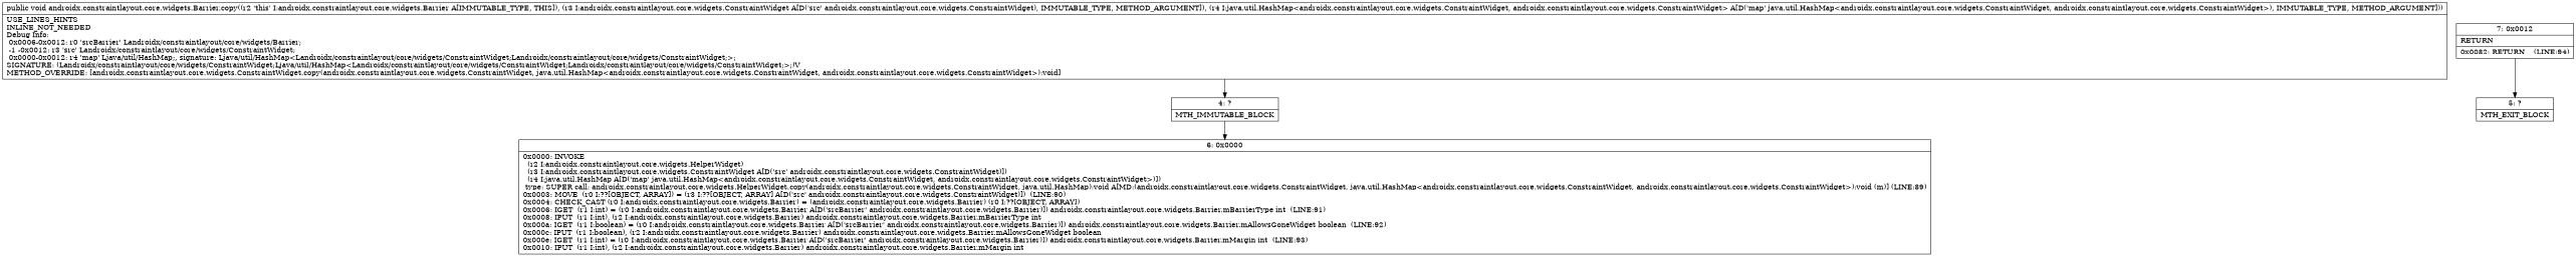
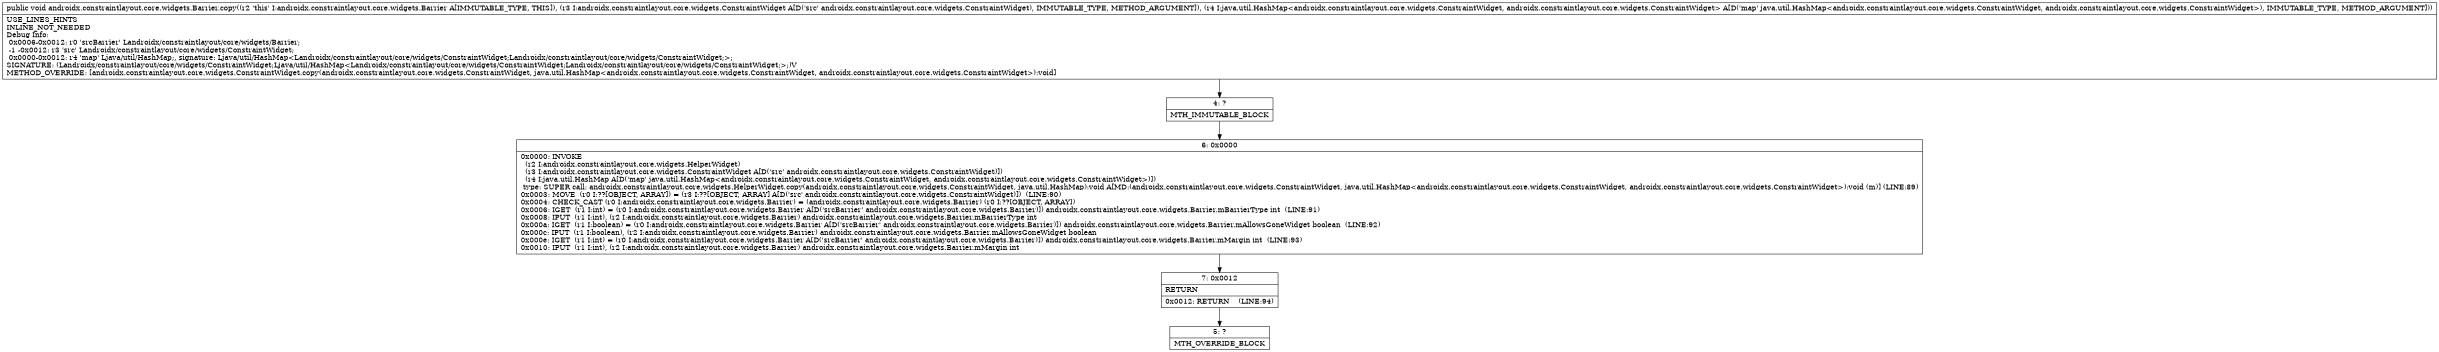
  digraph {
    node [shape=record]
    n1 [label="{4\:\ ?|MTH_IMMUTABLE_BLOCK\l}"]
    n2 [label="{6\:\ 0x0000|0x0000: INVOKE  \l  (r2 I:androidx.constraintlayout.core.widgets.HelperWidget)\l  (r3 I:androidx.constraintlayout.core.widgets.ConstraintWidget A[D('src' androidx.constraintlayout.core.widgets.ConstraintWidget)])\l  (r4 I:java.util.HashMap A[D('map' java.util.HashMap\<androidx.constraintlayout.core.widgets.ConstraintWidget, androidx.constraintlayout.core.widgets.ConstraintWidget\>)])\l type: SUPER call: androidx.constraintlayout.core.widgets.HelperWidget.copy(androidx.constraintlayout.core.widgets.ConstraintWidget, java.util.HashMap):void A[MD:(androidx.constraintlayout.core.widgets.ConstraintWidget, java.util.HashMap\<androidx.constraintlayout.core.widgets.ConstraintWidget, androidx.constraintlayout.core.widgets.ConstraintWidget\>):void (m)] (LINE:89)\l0x0003: MOVE  (r0 I:??[OBJECT, ARRAY]) = (r3 I:??[OBJECT, ARRAY] A[D('src' androidx.constraintlayout.core.widgets.ConstraintWidget)])  (LINE:90)\l0x0004: CHECK_CAST (r0 I:androidx.constraintlayout.core.widgets.Barrier) = (androidx.constraintlayout.core.widgets.Barrier) (r0 I:??[OBJECT, ARRAY]) \l0x0006: IGET  (r1 I:int) = (r0 I:androidx.constraintlayout.core.widgets.Barrier A[D('srcBarrier' androidx.constraintlayout.core.widgets.Barrier)]) androidx.constraintlayout.core.widgets.Barrier.mBarrierType int  (LINE:91)\l0x0008: IPUT  (r1 I:int), (r2 I:androidx.constraintlayout.core.widgets.Barrier) androidx.constraintlayout.core.widgets.Barrier.mBarrierType int \l0x000a: IGET  (r1 I:boolean) = (r0 I:androidx.constraintlayout.core.widgets.Barrier A[D('srcBarrier' androidx.constraintlayout.core.widgets.Barrier)]) androidx.constraintlayout.core.widgets.Barrier.mAllowsGoneWidget boolean  (LINE:92)\l0x000c: IPUT  (r1 I:boolean), (r2 I:androidx.constraintlayout.core.widgets.Barrier) androidx.constraintlayout.core.widgets.Barrier.mAllowsGoneWidget boolean \l0x000e: IGET  (r1 I:int) = (r0 I:androidx.constraintlayout.core.widgets.Barrier A[D('srcBarrier' androidx.constraintlayout.core.widgets.Barrier)]) androidx.constraintlayout.core.widgets.Barrier.mMargin int  (LINE:93)\l0x0010: IPUT  (r1 I:int), (r2 I:androidx.constraintlayout.core.widgets.Barrier) androidx.constraintlayout.core.widgets.Barrier.mMargin int \l}"]
-   n3 [label="{7\:\ 0x0012|RETURN\l|0x0082: RETURN    (LINE:94)\l}"]
-   n4 [label="{5\:\ ?|MTH_EXIT_BLOCK\l}"]
+   n3 [label="{7\:\ 0x0012|RETURN\l|0x0012: RETURN    (LINE:94)\l}"]
+   n4 [label="{5\:\ ?|MTH_OVERRIDE_BLOCK\l}"]
    n5 [label="{public void androidx.constraintlayout.core.widgets.Barrier.copy((r2 'this' I:androidx.constraintlayout.core.widgets.Barrier A[IMMUTABLE_TYPE, THIS]), (r3 I:androidx.constraintlayout.core.widgets.ConstraintWidget A[D('src' androidx.constraintlayout.core.widgets.ConstraintWidget), IMMUTABLE_TYPE, METHOD_ARGUMENT]), (r4 I:java.util.HashMap\<androidx.constraintlayout.core.widgets.ConstraintWidget, androidx.constraintlayout.core.widgets.ConstraintWidget\> A[D('map' java.util.HashMap\<androidx.constraintlayout.core.widgets.ConstraintWidget, androidx.constraintlayout.core.widgets.ConstraintWidget\>), IMMUTABLE_TYPE, METHOD_ARGUMENT]))  | USE_LINES_HINTS\lINLINE_NOT_NEEDED\lDebug Info:\l  0x0006\-0x0012: r0 'srcBarrier' Landroidx\/constraintlayout\/core\/widgets\/Barrier;\l  \-1 \-0x0012: r3 'src' Landroidx\/constraintlayout\/core\/widgets\/ConstraintWidget;\l  0x0000\-0x0012: r4 'map' Ljava\/util\/HashMap;, signature: Ljava\/util\/HashMap\<Landroidx\/constraintlayout\/core\/widgets\/ConstraintWidget;Landroidx\/constraintlayout\/core\/widgets\/ConstraintWidget;\>;\lSIGNATURE: (Landroidx\/constraintlayout\/core\/widgets\/ConstraintWidget;Ljava\/util\/HashMap\<Landroidx\/constraintlayout\/core\/widgets\/ConstraintWidget;Landroidx\/constraintlayout\/core\/widgets\/ConstraintWidget;\>;)V\lMETHOD_OVERRIDE: [androidx.constraintlayout.core.widgets.ConstraintWidget.copy(androidx.constraintlayout.core.widgets.ConstraintWidget, java.util.HashMap\<androidx.constraintlayout.core.widgets.ConstraintWidget, androidx.constraintlayout.core.widgets.ConstraintWidget\>):void]\l}"]
    n1 -> n2
+   n2 -> n3
    n3 -> n4
    n5 -> n1
  }
